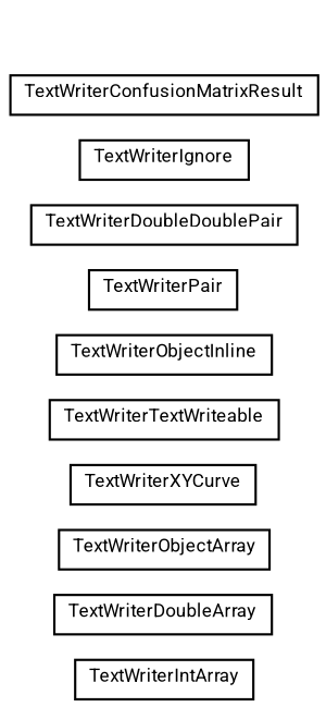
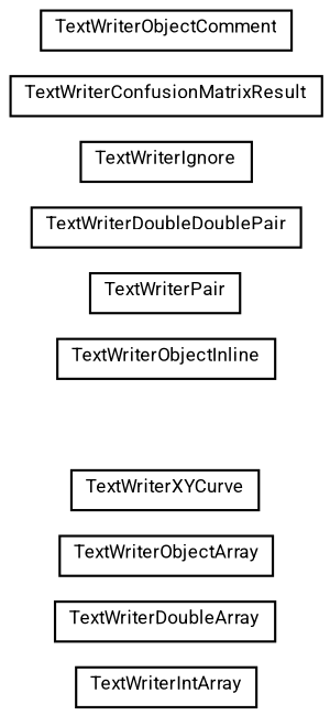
  digraph {
    nodesep=0.15
    rankdir=LR
    ranksep=0.25
    fontname=Ubuntu
    node [fontcolor=black fontname=Ubuntu fontsize=8 margin=0 shape=plaintext]
    n1 [height=0 label=<<table title="de.lmu.ifi.dbs.elki.result.textwriter.writers.TextWriterIntArray" border="0" cellborder="1" cellspacing="0" cellpadding="2" href="TextWriterIntArray.html" target="_parent"> 		<tr><td><table border="0" cellspacing="0" cellpadding="1"> 		<tr><td align="center" balign="center"> <font face="Roboto">TextWriterIntArray</font> </td></tr> 		</table></td></tr> 		</table>> width=0]
    n2 [height=0 label=<<table title="de.lmu.ifi.dbs.elki.result.textwriter.writers.TextWriterDoubleArray" border="0" cellborder="1" cellspacing="0" cellpadding="2" href="TextWriterDoubleArray.html" target="_parent"> 		<tr><td><table border="0" cellspacing="0" cellpadding="1"> 		<tr><td align="center" balign="center"> <font face="Roboto">TextWriterDoubleArray</font> </td></tr> 		</table></td></tr> 		</table>> width=0]
    n3 [height=0 label=<<table title="de.lmu.ifi.dbs.elki.result.textwriter.writers.TextWriterObjectArray" border="0" cellborder="1" cellspacing="0" cellpadding="2" href="TextWriterObjectArray.html" target="_parent"> 		<tr><td><table border="0" cellspacing="0" cellpadding="1"> 		<tr><td align="center" balign="center"> <font face="Roboto">TextWriterObjectArray</font> </td></tr> 		</table></td></tr> 		</table>> width=0]
    n4 [height=0 label=<<table title="de.lmu.ifi.dbs.elki.result.textwriter.writers.TextWriterXYCurve" border="0" cellborder="1" cellspacing="0" cellpadding="2" href="TextWriterXYCurve.html" target="_parent"> 		<tr><td><table border="0" cellspacing="0" cellpadding="1"> 		<tr><td align="center" balign="center"> <font face="Roboto">TextWriterXYCurve</font> </td></tr> 		</table></td></tr> 		</table>> width=0]
-   n5 [height=0 label=<<table title="de.lmu.ifi.dbs.elki.result.textwriter.writers.TextWriterTextWriteable" border="0" cellborder="1" cellspacing="0" cellpadding="2" href="TextWriterTextWriteable.html" target="_parent"> 		<tr><td><table border="0" cellspacing="0" cellpadding="1"> 		<tr><td align="center" balign="center"> <font face="Roboto">TextWriterTextWriteable</font> </td></tr> 		</table></td></tr> 		</table>> width=0]
    n6 [height=0 label=<<table title="de.lmu.ifi.dbs.elki.result.textwriter.writers.TextWriterObjectInline" border="0" cellborder="1" cellspacing="0" cellpadding="2" href="TextWriterObjectInline.html" target="_parent"> 		<tr><td><table border="0" cellspacing="0" cellpadding="1"> 		<tr><td align="center" balign="center"> <font face="Roboto">TextWriterObjectInline</font> </td></tr> 		</table></td></tr> 		</table>> width=0]
    n7 [height=0 label=<<table title="de.lmu.ifi.dbs.elki.result.textwriter.writers.TextWriterPair" border="0" cellborder="1" cellspacing="0" cellpadding="2" href="TextWriterPair.html" target="_parent"> 		<tr><td><table border="0" cellspacing="0" cellpadding="1"> 		<tr><td align="center" balign="center"> <font face="Roboto">TextWriterPair</font> </td></tr> 		</table></td></tr> 		</table>> width=0]
    n8 [height=0 label=<<table title="de.lmu.ifi.dbs.elki.result.textwriter.writers.TextWriterDoubleDoublePair" border="0" cellborder="1" cellspacing="0" cellpadding="2" href="TextWriterDoubleDoublePair.html" target="_parent"> 		<tr><td><table border="0" cellspacing="0" cellpadding="1"> 		<tr><td align="center" balign="center"> <font face="Roboto">TextWriterDoubleDoublePair</font> </td></tr> 		</table></td></tr> 		</table>> width=0]
    n9 [height=0 label=<<table title="de.lmu.ifi.dbs.elki.result.textwriter.writers.TextWriterIgnore" border="0" cellborder="1" cellspacing="0" cellpadding="2" href="TextWriterIgnore.html" target="_parent"> 		<tr><td><table border="0" cellspacing="0" cellpadding="1"> 		<tr><td align="center" balign="center"> <font face="Roboto">TextWriterIgnore</font> </td></tr> 		</table></td></tr> 		</table>> width=0]
    n10 [height=0 label=<<table title="de.lmu.ifi.dbs.elki.result.textwriter.writers.TextWriterConfusionMatrixResult" border="0" cellborder="1" cellspacing="0" cellpadding="2" href="TextWriterConfusionMatrixResult.html" target="_parent"> 		<tr><td><table border="0" cellspacing="0" cellpadding="1"> 		<tr><td align="center" balign="center"> <font face="Roboto">TextWriterConfusionMatrixResult</font> </td></tr> 		</table></td></tr> 		</table>> width=0]
+   n11 [height=0 label=<<table title="de.lmu.ifi.dbs.elki.result.textwriter.writers.TextWriterObjectComment" border="0" cellborder="1" cellspacing="0" cellpadding="2" href="TextWriterObjectComment.html" target="_parent"> 		<tr><td><table border="0" cellspacing="0" cellpadding="1"> 		<tr><td align="center" balign="center"> <font face="Roboto">TextWriterObjectComment</font> </td></tr> 		</table></td></tr> 		</table>> width=0]
  }
